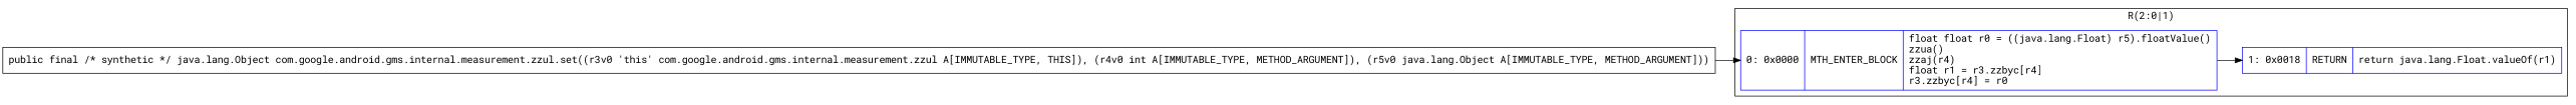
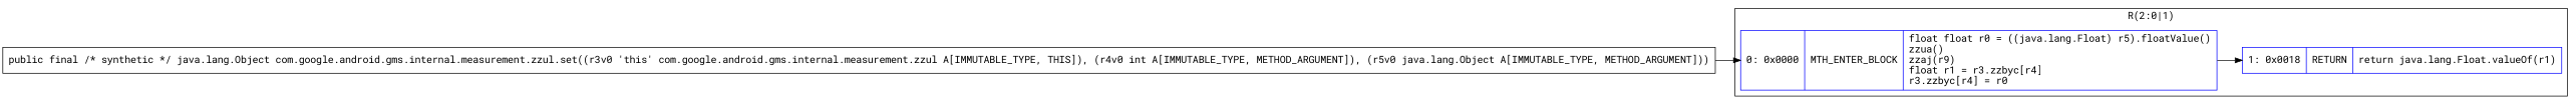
  digraph {
    rankdir=LR
    fontname="Roboto Mono"
    node [color=blue shape=record fontname="Roboto Mono"]
    edge [fontname="Roboto Mono"]
-   n1 [label="{0\:\ 0x0000|MTH_ENTER_BLOCK\l|float float r0 = ((java.lang.Float) r5).floatValue()\lzzua()\lzzaj(r4)\lfloat r1 = r3.zzbyc[r4]\lr3.zzbyc[r4] = r0\l}"]
+   n1 [label="{0\:\ 0x0000|MTH_ENTER_BLOCK\l|float float r0 = ((java.lang.Float) r5).floatValue()\lzzua()\lzzaj(r9)\lfloat r1 = r3.zzbyc[r4]\lr3.zzbyc[r4] = r0\l}"]
    n2 [label="{1\:\ 0x0018|RETURN\l|return java.lang.Float.valueOf(r1)\l}"]
    n3 [label="{public final \/* synthetic *\/ java.lang.Object com.google.android.gms.internal.measurement.zzul.set((r3v0 'this' com.google.android.gms.internal.measurement.zzul A[IMMUTABLE_TYPE, THIS]), (r4v0 int A[IMMUTABLE_TYPE, METHOD_ARGUMENT]), (r5v0 java.lang.Object A[IMMUTABLE_TYPE, METHOD_ARGUMENT])) }" color=""]
    subgraph cluster_1 {
      label="R(2:0|1)"
      n1
      n2
    }
    n1 -> n2
    n3 -> n1
  }
